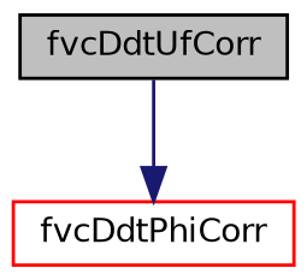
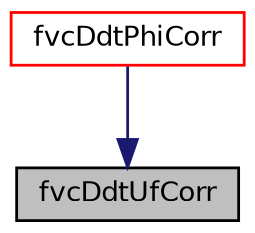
  digraph {
    rankdir=TB
    node [fontname=Helvetica fontsize=10 shape=record]
    n1 [color=black fillcolor=grey75 fontcolor=black height=0.2 label=fvcDdtUfCorr style=filled width=0.4]
    n2 [color=red height=0.2 label=fvcDdtPhiCorr width=0.4]
-   n1 -> n2 [color=midnightblue fontname=Helvetica fontsize=10 labelfontname=Helvetica labelfontsize=10 style=solid]
+   n2 -> n1 [color=midnightblue fontname=Helvetica fontsize=10 labelfontname=Helvetica labelfontsize=10 style=solid]
  }
